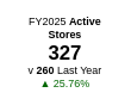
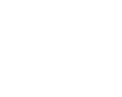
  <mxCell id="0" />
  <mxCell id="1" parent="0" />
- <mxCell id="2" value="&lt;font style=&quot;font-size: 15px;&quot;&gt;FY2025 &lt;b&gt;Active Stores&lt;/b&gt;&lt;/font&gt;&lt;font style=&quot;&quot;&gt; &lt;br&gt;&lt;span style=&quot;font-size: 28px;&quot;&gt;&lt;b&gt;327&lt;/b&gt;&lt;/span&gt;&lt;br&gt;&lt;font style=&quot;&quot;&gt;&lt;span style=&quot;font-size: 15px;&quot;&gt;v &lt;b&gt;260&lt;/b&gt; Last Year&lt;/span&gt;&lt;br&gt;&lt;span style=&quot;font-size: 15px;&quot;&gt;&lt;font style=&quot;color: rgb(0, 102, 0);&quot;&gt;▲ 25.76%&lt;/font&gt;&lt;/span&gt;&lt;/font&gt;&lt;/font&gt;" style="text;html=1;align=center;verticalAlign=middle;whiteSpace=wrap;rounded=0;" vertex="1" parent="1"><mxGeometry x="20" y="20" width="142" height="105" as="geometry" /></mxCell>
